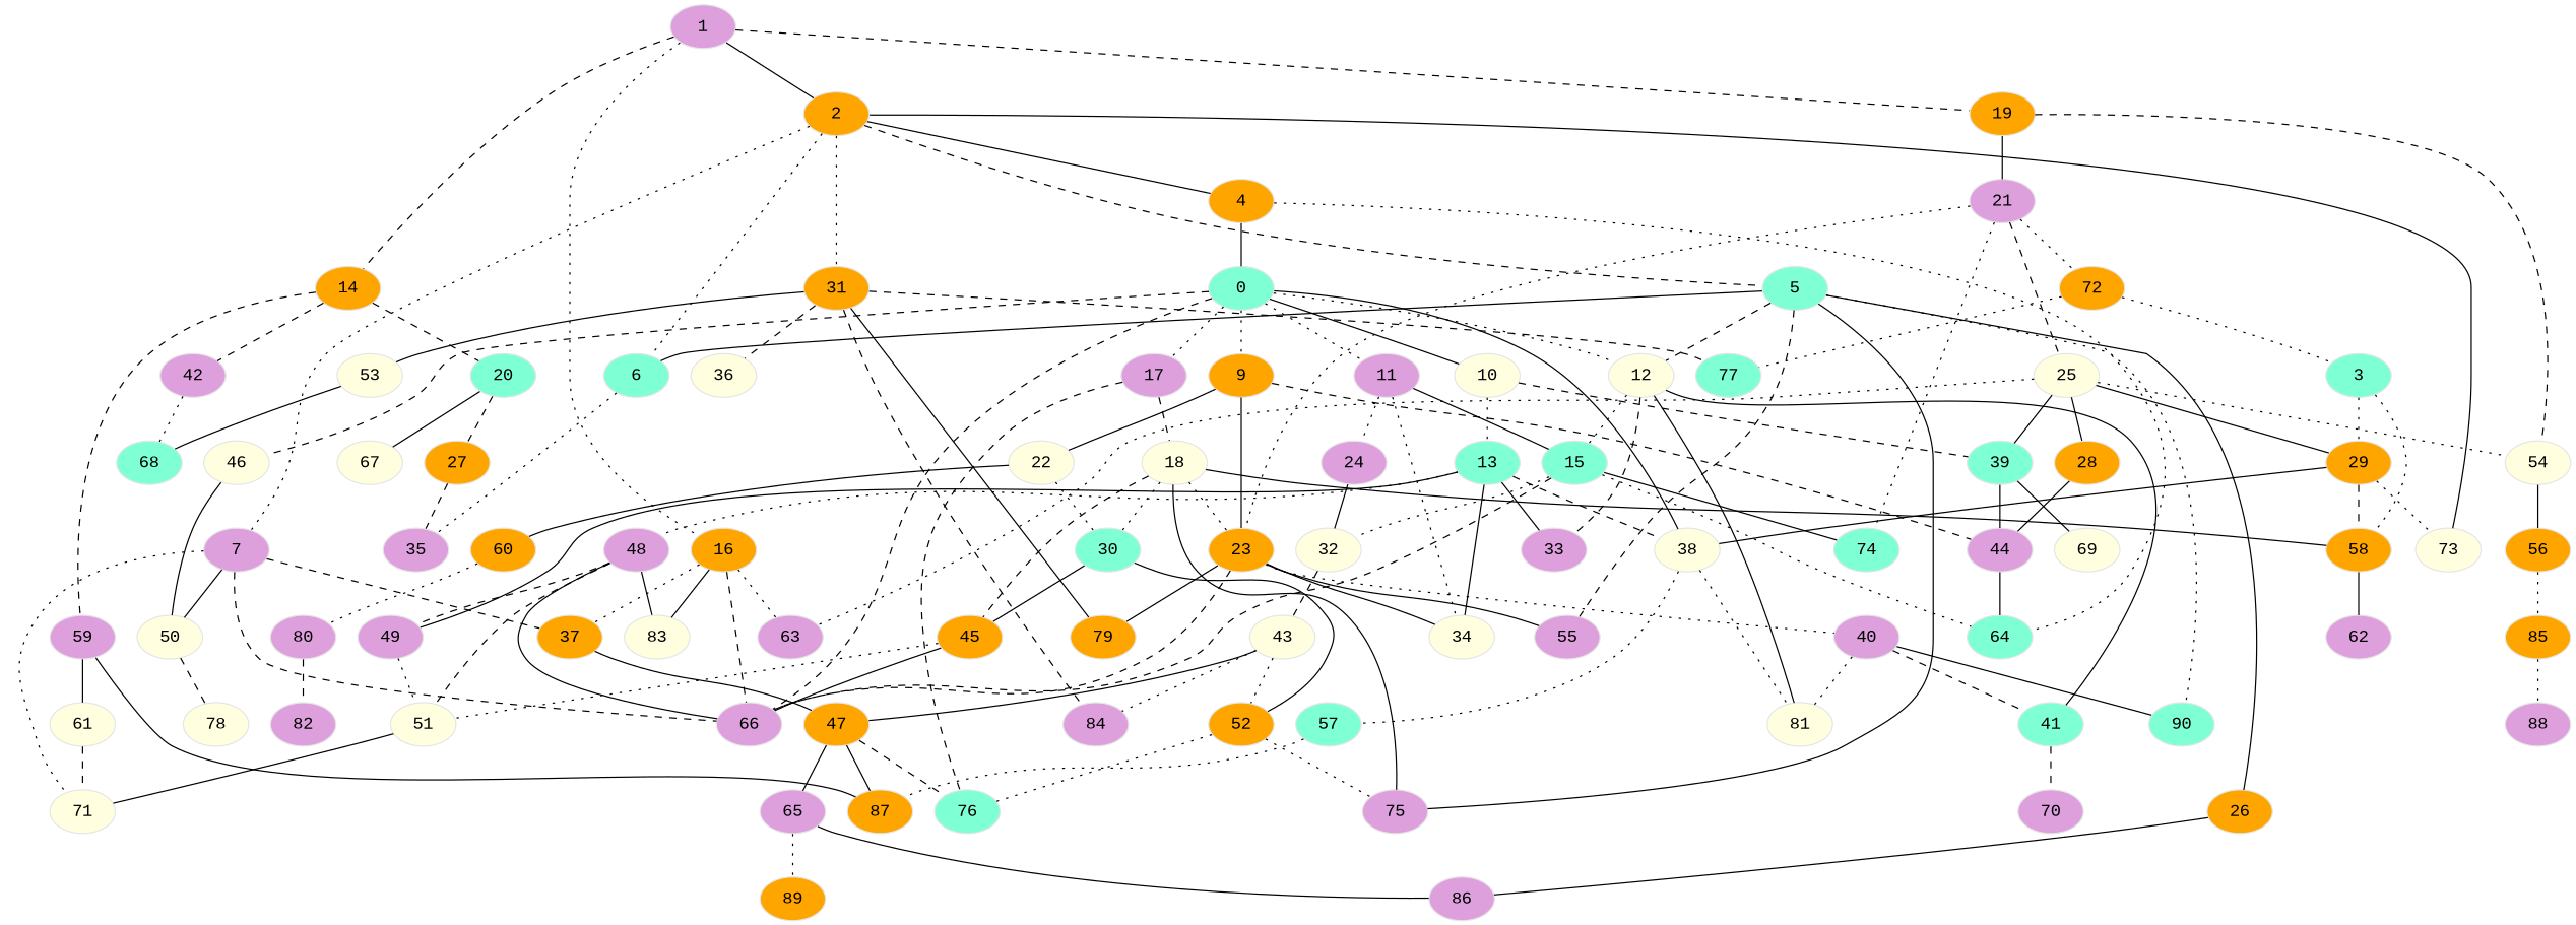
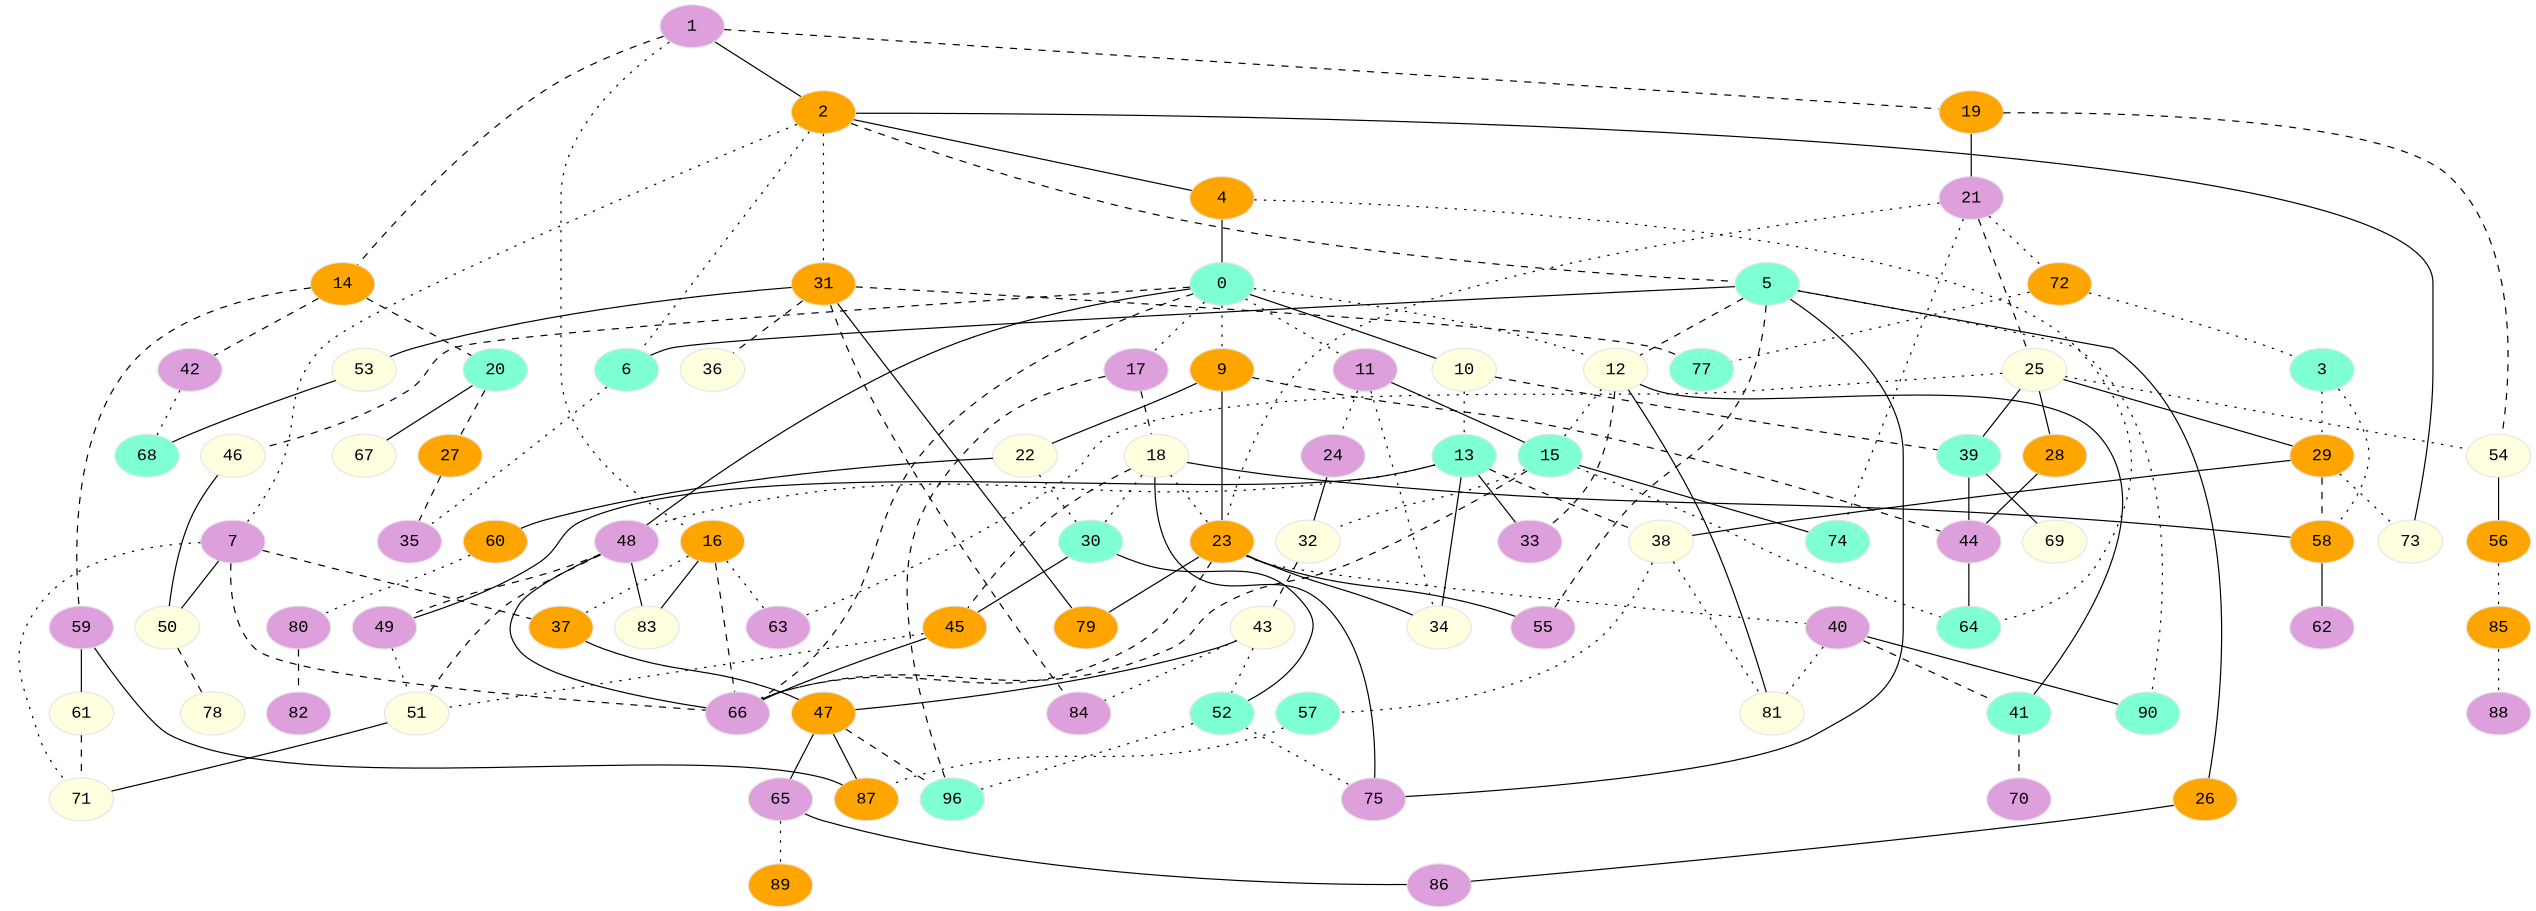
  graph {
    fontname="Liberation Mono"
    node [color=gray90 fillcolor=plum fontname="Liberation Mono" style=filled]
    edge [fontname="Liberation Mono" style=solid weight=1.0]
    2 [fillcolor=orange]
    1
    14 [fillcolor=orange]
    16 [fillcolor=orange]
    19 [fillcolor=orange]
    4 [fillcolor=orange]
    5 [fillcolor=aquamarine]
    6 [fillcolor=aquamarine]
    7
    31 [fillcolor=orange]
    73 [fillcolor=lightyellow]
    20 [fillcolor=aquamarine]
    42
    59
    37 [fillcolor=orange]
    66
    63
    83 [fillcolor=lightyellow]
    21
    54 [fillcolor=lightyellow]
    3 [fillcolor=aquamarine]
    29 [fillcolor=orange]
    58 [fillcolor=orange]
    n24 [fillcolor=aquamarine label=0]
    64 [fillcolor=aquamarine]
    12 [fillcolor=lightyellow]
    26 [fillcolor=orange]
    55
    75
    90 [fillcolor=aquamarine]
    35
    50 [fillcolor=lightyellow]
    71 [fillcolor=lightyellow]
    79 [fillcolor=orange]
    36 [fillcolor=lightyellow]
    53 [fillcolor=lightyellow]
    77 [fillcolor=aquamarine]
    84
    38 [fillcolor=lightyellow]
    62
    9 [fillcolor=orange]
    10 [fillcolor=lightyellow]
    11
    17
    46 [fillcolor=lightyellow]
    15 [fillcolor=aquamarine]
    33
    41 [fillcolor=aquamarine]
    81 [fillcolor=lightyellow]
    86
    47 [fillcolor=orange]
    78 [fillcolor=lightyellow]
    22 [fillcolor=lightyellow]
    23 [fillcolor=orange]
    44
    13 [fillcolor=aquamarine]
    39 [fillcolor=aquamarine]
    24
    34 [fillcolor=lightyellow]
    18 [fillcolor=lightyellow]
-   76 [fillcolor=aquamarine]
+   76 [fillcolor=aquamarine label=96]
    57 [fillcolor=aquamarine]
    30 [fillcolor=aquamarine]
    60 [fillcolor=orange]
    40
    48
    49
    69 [fillcolor=lightyellow]
    32 [fillcolor=lightyellow]
    74 [fillcolor=aquamarine]
    70
    51 [fillcolor=lightyellow]
    27 [fillcolor=orange]
    67 [fillcolor=lightyellow]
    68 [fillcolor=aquamarine]
    87 [fillcolor=orange]
    61 [fillcolor=lightyellow]
    43 [fillcolor=lightyellow]
    45 [fillcolor=orange]
-   52 [fillcolor=orange]
+   52 [fillcolor=aquamarine]
    25 [fillcolor=lightyellow]
    72 [fillcolor=orange]
    56 [fillcolor=orange]
    28 [fillcolor=orange]
    80
    65
    89 [fillcolor=orange]
    85 [fillcolor=orange]
    88
    82
    2 -- 4
    2 -- 5 [style=dashed]
    2 -- 6 [style=dotted]
    2 -- 7 [style=dotted]
    2 -- 31 [style=dotted]
    2 -- 73
    1 -- 2
    1 -- 14 [style=dashed]
    1 -- 16 [style=dotted]
    1 -- 19 [style=dashed]
    14 -- 20 [style=dashed]
    14 -- 42 [style=dashed]
    14 -- 59 [style=dashed]
    16 -- 37 [style=dotted]
    16 -- 66 [style=dashed]
    16 -- 63 [style=dotted]
    16 -- 83
    19 -- 21
    19 -- 54 [style=dashed]
    4 -- n24
    4 -- 64 [style=dotted]
    5 -- 6
    5 -- 12 [style=dashed]
    5 -- 26
    5 -- 55 [style=dashed]
    5 -- 75
    5 -- 90 [style=dotted]
    6 -- 35 [style=dotted]
    7 -- 37 [style=dashed]
    7 -- 66 [style=dashed]
    7 -- 50
    7 -- 71 [style=dotted]
    31 -- 79
    31 -- 36 [style=dashed]
    31 -- 53
    31 -- 77 [style=dashed]
    31 -- 84 [style=dashed]
    20 -- 27 [style=dashed]
    20 -- 67
    42 -- 68 [style=dotted]
    59 -- 87
    59 -- 61
    37 -- 47
    21 -- 23 [style=dotted]
    21 -- 74 [style=dotted]
    21 -- 25 [style=dashed]
    21 -- 72 [style=dotted]
    54 -- 56
    3 -- 29 [style=dotted]
    3 -- 58 [style=dotted]
    29 -- 73 [style=dotted]
    29 -- 58 [style=dashed]
    29 -- 38
    58 -- 62
    n24 -- 66 [style=dashed]
    n24 -- 12 [style=dotted weight=2.0]
-   n24 -- 38
+   n24 -- 48
    n24 -- 9 [style=dotted]
    n24 -- 10
    n24 -- 11 [style=dotted]
    n24 -- 17 [style=dotted]
    n24 -- 46 [style=dashed]
    12 -- 15 [style=dotted]
    12 -- 33 [style=dashed]
    12 -- 41
    12 -- 81
    26 -- 86
    50 -- 78 [style=dashed]
    53 -- 68
    38 -- 81 [style=dotted]
    38 -- 57 [style=dotted]
    9 -- 22
    9 -- 23 [weight=2.0]
    9 -- 44 [style=dashed]
    10 -- 13 [style=dotted]
    10 -- 39 [style=dashed]
    11 -- 15
    11 -- 24 [style=dotted]
    11 -- 34 [style=dotted]
    17 -- 18 [style=dashed]
    17 -- 76 [style=dashed]
    46 -- 50
    15 -- 66 [style=dashed]
    15 -- 64 [style=dotted]
    15 -- 32 [style=dotted]
    15 -- 74
    41 -- 70 [style=dashed]
    47 -- 76 [style=dashed]
    47 -- 87
    47 -- 65
    22 -- 30 [style=dotted]
    22 -- 60
    23 -- 66 [style=dashed]
    23 -- 55
    23 -- 79
    23 -- 34
    23 -- 40 [style=dotted]
    44 -- 64
    13 -- 38 [style=dashed]
    13 -- 33
    13 -- 34
    13 -- 48 [style=dotted]
    13 -- 49
    39 -- 44
    39 -- 69
    24 -- 32
    18 -- 58
    18 -- 75
    18 -- 23 [style=dotted]
    18 -- 30 [style=dotted]
    18 -- 45 [style=dashed]
    57 -- 87 [style=dotted]
    30 -- 45
    30 -- 52
    60 -- 80 [style=dotted]
    40 -- 90
    40 -- 41 [style=dashed]
    40 -- 81 [style=dotted]
    48 -- 66
    48 -- 83
    48 -- 49 [style=dashed]
    48 -- 51 [style=dashed]
    49 -- 51 [style=dotted]
    32 -- 43 [style=dashed]
    51 -- 71
    27 -- 35 [style=dashed]
    61 -- 71 [style=dashed]
    43 -- 84 [style=dotted]
    43 -- 47
    43 -- 52 [style=dotted]
    45 -- 66
    45 -- 51 [style=dotted]
    52 -- 75 [style=dotted]
    52 -- 76 [style=dotted]
    25 -- 63 [style=dotted]
    25 -- 54 [style=dotted]
    25 -- 29
    25 -- 39
    25 -- 28
    72 -- 3 [style=dotted]
    72 -- 77 [style=dotted]
    56 -- 85 [style=dotted]
    28 -- 44
    80 -- 82 [style=dashed]
    65 -- 86
    65 -- 89 [style=dotted]
    85 -- 88 [style=dotted]
  }
